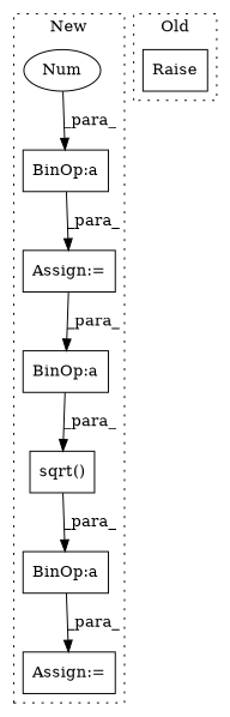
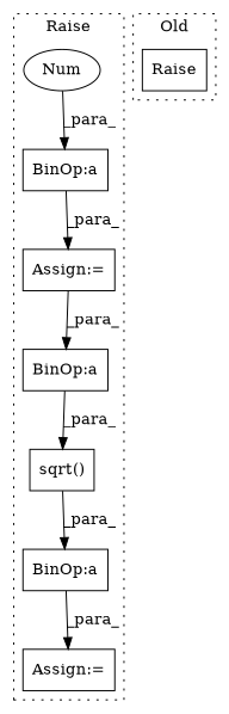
  digraph {
    node [a=82 l=3 shape=box]
    n1 [a=75 l="11,1" label="sqrt()" s="2409,2447"]
    n2 [a=68 l=4 label="Assign:=" s=2477]
    n3 [label="BinOp:a" s=2184]
    n4 [a=76 l=1 label=Num s=2187 shape=ellipse]
    n5 [label="BinOp:a" s=2427]
    n6 [l=4 label="BinOp:a" s=2482]
    n7 [a=68 label="Assign:=" s=2175]
    n8 [a=91 l=6 label=Raise s=1235]
    subgraph cluster_1 {
-     label=New
+     label=Raise
      style=dotted
      n1
      n2
      n3
      n4
      n5
      n6
      n7
    }
    subgraph cluster_2 {
      label=Old
      style=dotted
      n8
    }
    n1 -> n6 [label=_para_]
    n3 -> n7 [label=_para_]
    n4 -> n3 [label=_para_]
    n5 -> n1 [label=_para_]
    n6 -> n2 [label=_para_]
    n7 -> n5 [label=_para_]
  }
